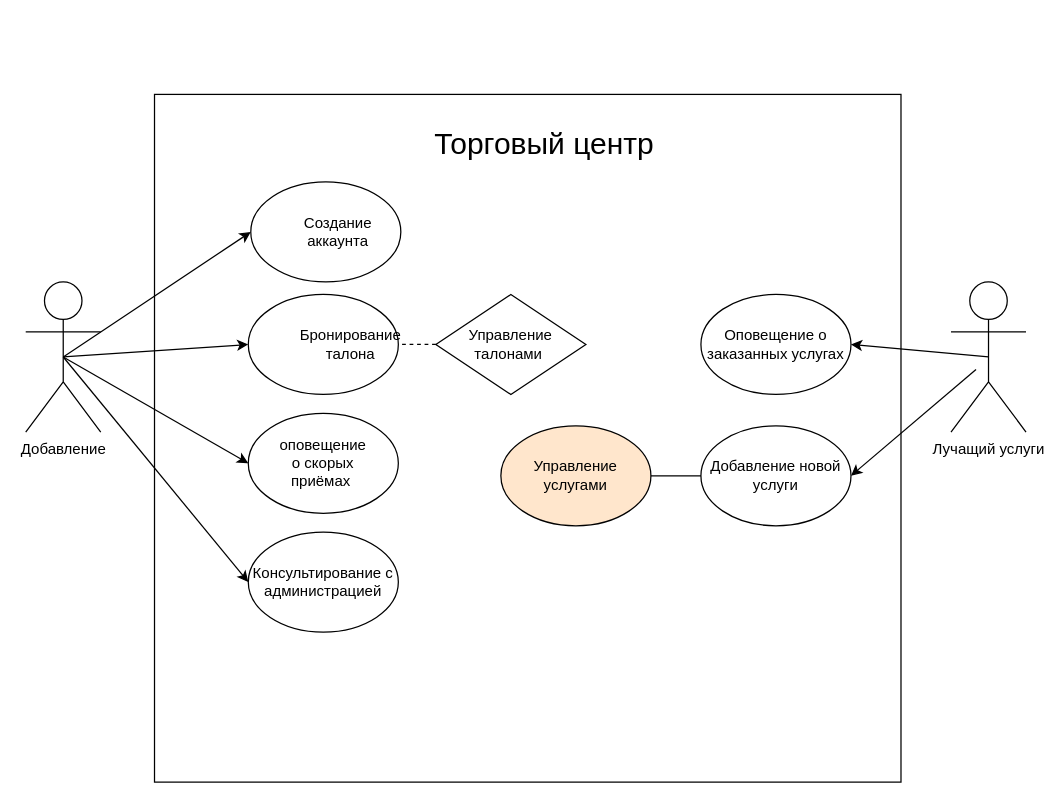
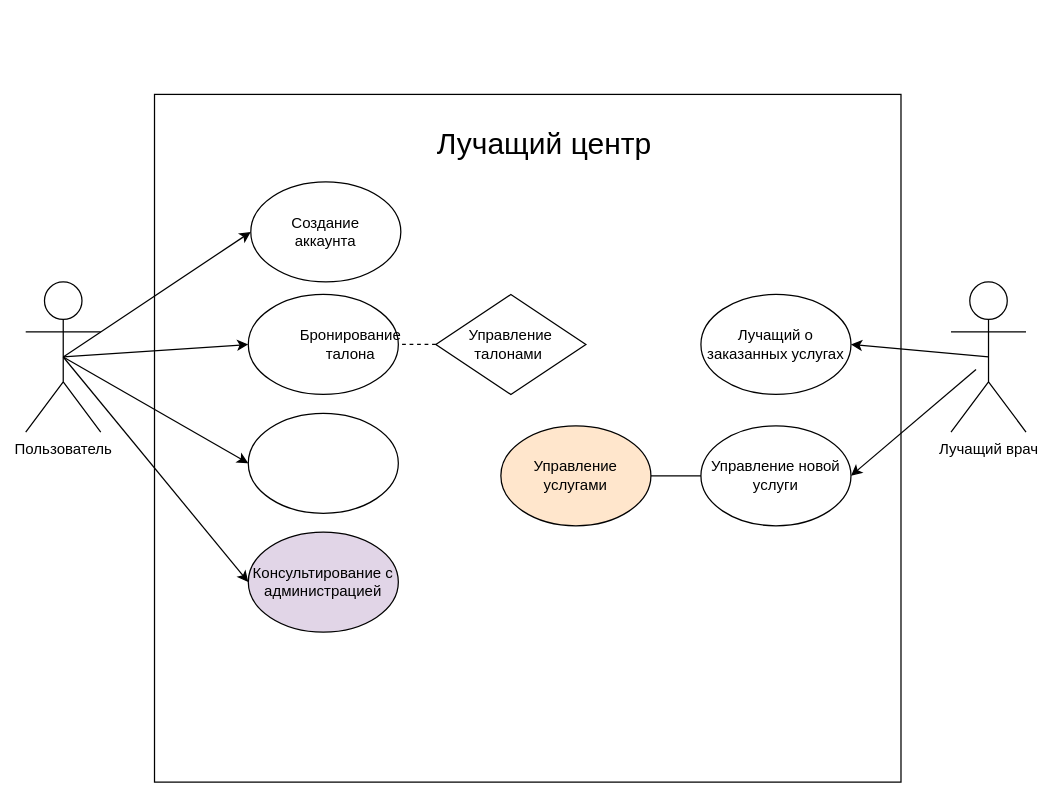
  <mxCell id="0" />
  <mxCell id="1" parent="0" />
  <mxCell id="2" value="" style="whiteSpace=wrap;html=1;imageAspect=0;imageWidth=100;" vertex="1" parent="1"><mxGeometry x="123" y="75" width="597" height="550" as="geometry" /></mxCell>
- <mxCell id="3" value="Добавление&lt;br&gt;" style="shape=umlActor;verticalLabelPosition=bottom;labelBackgroundColor=#ffffff;verticalAlign=top;html=1;outlineConnect=0;" vertex="1" parent="1"><mxGeometry x="20" y="225" width="60" height="120" as="geometry" /></mxCell>
- <mxCell id="4" value="Лучащий услуги&lt;br&gt;" style="shape=umlActor;verticalLabelPosition=bottom;labelBackgroundColor=#ffffff;verticalAlign=top;html=1;outlineConnect=0;" vertex="1" parent="1"><mxGeometry x="760" y="225" width="60" height="120" as="geometry" /></mxCell>
- <mxCell id="5" value="&lt;p style=&quot;line-height: 220% ; font-size: 24px&quot;&gt;Торговый центр&lt;/p&gt;" style="text;html=1;strokeColor=none;fillColor=none;align=center;verticalAlign=middle;whiteSpace=wrap;rounded=0;" vertex="1" parent="1"><mxGeometry x="340" y="20" width="190" height="190" as="geometry" /></mxCell>
+ <mxCell id="3" value="Пользователь&lt;br&gt;" style="shape=umlActor;verticalLabelPosition=bottom;labelBackgroundColor=#ffffff;verticalAlign=top;html=1;outlineConnect=0;" vertex="1" parent="1"><mxGeometry x="20" y="225" width="60" height="120" as="geometry" /></mxCell>
+ <mxCell id="4" value="Лучащий врач&lt;br&gt;" style="shape=umlActor;verticalLabelPosition=bottom;labelBackgroundColor=#ffffff;verticalAlign=top;html=1;outlineConnect=0;" vertex="1" parent="1"><mxGeometry x="760" y="225" width="60" height="120" as="geometry" /></mxCell>
+ <mxCell id="5" value="&lt;p style=&quot;line-height: 220% ; font-size: 24px&quot;&gt;Лучащий центр&lt;/p&gt;" style="text;html=1;strokeColor=none;fillColor=none;align=center;verticalAlign=middle;whiteSpace=wrap;rounded=0;" vertex="1" parent="1"><mxGeometry x="340" y="20" width="190" height="190" as="geometry" /></mxCell>
  <mxCell id="6" value="" style="ellipse;whiteSpace=wrap;html=1;" vertex="1" parent="1"><mxGeometry x="200" y="145" width="120" height="80" as="geometry" /></mxCell>
- <mxCell id="7" value="Создание аккаунта" style="text;html=1;strokeColor=none;fillColor=none;align=center;verticalAlign=middle;whiteSpace=wrap;rounded=0;" vertex="1" parent="1"><mxGeometry x="250" y="175" width="40" height="20" as="geometry" /></mxCell>
+ <mxCell id="7" value="Создание аккаунта" style="text;html=1;strokeColor=none;fillColor=none;align=center;verticalAlign=middle;whiteSpace=wrap;rounded=0;" vertex="1" parent="1"><mxGeometry x="240" y="175" width="40" height="20" as="geometry" /></mxCell>
  <mxCell id="8" value="" style="ellipse;whiteSpace=wrap;html=1;" vertex="1" parent="1"><mxGeometry x="198" y="235" width="120" height="80" as="geometry" /></mxCell>
  <mxCell id="9" value="Бронирование талона" style="text;html=1;strokeColor=none;fillColor=none;align=center;verticalAlign=middle;whiteSpace=wrap;rounded=0;" vertex="1" parent="1"><mxGeometry x="260" y="265" width="40" height="20" as="geometry" /></mxCell>
  <mxCell id="10" value="" style="ellipse;whiteSpace=wrap;html=1;" vertex="1" parent="1"><mxGeometry x="198" y="330" width="120" height="80" as="geometry" /></mxCell>
- <mxCell id="11" value="оповещение о скорых приёмах&amp;nbsp;" style="text;html=1;strokeColor=none;fillColor=none;align=center;verticalAlign=middle;whiteSpace=wrap;rounded=0;" vertex="1" parent="1"><mxGeometry x="238" y="360" width="40" height="20" as="geometry" /></mxCell>
- <mxCell id="12" value="Консультирование с администрацией" style="ellipse;whiteSpace=wrap;html=1;" vertex="1" parent="1"><mxGeometry x="198" y="425" width="120" height="80" as="geometry" /></mxCell>
+ <mxCell id="12" value="Консультирование с администрацией" style="ellipse;whiteSpace=wrap;html=1;fillColor=#e1d5e7;" vertex="1" parent="1"><mxGeometry x="198" y="425" width="120" height="80" as="geometry" /></mxCell>
  <mxCell id="13" value="" style="endArrow=classic;html=1;exitX=0.5;exitY=0.5;exitDx=0;exitDy=0;exitPerimeter=0;entryX=0;entryY=0.5;entryDx=0;entryDy=0;" edge="1" parent="1" source="3" target="6"><mxGeometry width="50" height="50" relative="1" as="geometry"><mxPoint x="10" y="645" as="sourcePoint" /><mxPoint x="60" y="595" as="targetPoint" /></mxGeometry></mxCell>
  <mxCell id="14" value="" style="endArrow=classic;html=1;exitX=0.5;exitY=0.5;exitDx=0;exitDy=0;exitPerimeter=0;entryX=0;entryY=0.5;entryDx=0;entryDy=0;" edge="1" parent="1" source="3" target="8"><mxGeometry width="50" height="50" relative="1" as="geometry"><mxPoint x="60" y="295" as="sourcePoint" /><mxPoint x="210" y="195" as="targetPoint" /></mxGeometry></mxCell>
  <mxCell id="15" value="" style="endArrow=classic;html=1;exitX=0.5;exitY=0.5;exitDx=0;exitDy=0;exitPerimeter=0;entryX=0;entryY=0.5;entryDx=0;entryDy=0;" edge="1" parent="1" source="3" target="10"><mxGeometry width="50" height="50" relative="1" as="geometry"><mxPoint x="60" y="295" as="sourcePoint" /><mxPoint x="208" y="285" as="targetPoint" /></mxGeometry></mxCell>
  <mxCell id="16" value="" style="endArrow=classic;html=1;entryX=0;entryY=0.5;entryDx=0;entryDy=0;" edge="1" parent="1" target="12"><mxGeometry width="50" height="50" relative="1" as="geometry"><mxPoint x="50" y="285" as="sourcePoint" /><mxPoint x="208" y="380" as="targetPoint" /></mxGeometry></mxCell>
  <mxCell id="17" value="" style="endArrow=none;dashed=1;html=1;entryX=1;entryY=0.5;entryDx=0;entryDy=0;exitX=0;exitY=0.5;exitDx=0;exitDy=0;" edge="1" parent="1" source="18" target="8"><mxGeometry width="50" height="50" relative="1" as="geometry"><mxPoint x="10" y="645" as="sourcePoint" /><mxPoint x="60" y="595" as="targetPoint" /></mxGeometry></mxCell>
  <mxCell id="18" value="Управление&lt;br&gt;талонами&amp;nbsp;" style="rhombus;whiteSpace=wrap;html=1;" vertex="1" parent="1"><mxGeometry x="348" y="235" width="120" height="80" as="geometry" /></mxCell>
- <mxCell id="19" value="Оповещение о заказанных услугах" style="ellipse;whiteSpace=wrap;html=1;" vertex="1" parent="1"><mxGeometry x="560" y="235" width="120" height="80" as="geometry" /></mxCell>
- <mxCell id="20" value="Добавление новой услуги" style="ellipse;whiteSpace=wrap;html=1;" vertex="1" parent="1"><mxGeometry x="560" y="340" width="120" height="80" as="geometry" /></mxCell>
+ <mxCell id="19" value="Лучащий о заказанных услугах" style="ellipse;whiteSpace=wrap;html=1;" vertex="1" parent="1"><mxGeometry x="560" y="235" width="120" height="80" as="geometry" /></mxCell>
+ <mxCell id="20" value="Управление новой услуги" style="ellipse;whiteSpace=wrap;html=1;" vertex="1" parent="1"><mxGeometry x="560" y="340" width="120" height="80" as="geometry" /></mxCell>
  <mxCell id="21" value="Управление услугами" style="ellipse;whiteSpace=wrap;html=1;fillColor=#ffe6cc;" vertex="1" parent="1"><mxGeometry x="400" y="340" width="120" height="80" as="geometry" /></mxCell>
  <mxCell id="22" value="" style="endArrow=none;dashed=0;html=1;entryX=1;entryY=0.5;entryDx=0;entryDy=0;exitX=0;exitY=0.5;exitDx=0;exitDy=0;" edge="1" parent="1" source="20" target="21"><mxGeometry width="50" height="50" relative="1" as="geometry"><mxPoint x="10" y="745" as="sourcePoint" /><mxPoint x="60" y="695" as="targetPoint" /></mxGeometry></mxCell>
  <mxCell id="23" value="" style="endArrow=classic;html=1;entryX=1;entryY=0.5;entryDx=0;entryDy=0;" edge="1" parent="1" target="19"><mxGeometry width="50" height="50" relative="1" as="geometry"><mxPoint x="790" y="285" as="sourcePoint" /><mxPoint x="690" y="185" as="targetPoint" /></mxGeometry></mxCell>
  <mxCell id="24" value="" style="endArrow=classic;html=1;entryX=1;entryY=0.5;entryDx=0;entryDy=0;" edge="1" parent="1" target="20"><mxGeometry width="50" height="50" relative="1" as="geometry"><mxPoint x="780" y="295" as="sourcePoint" /><mxPoint x="690" y="285" as="targetPoint" /></mxGeometry></mxCell>
